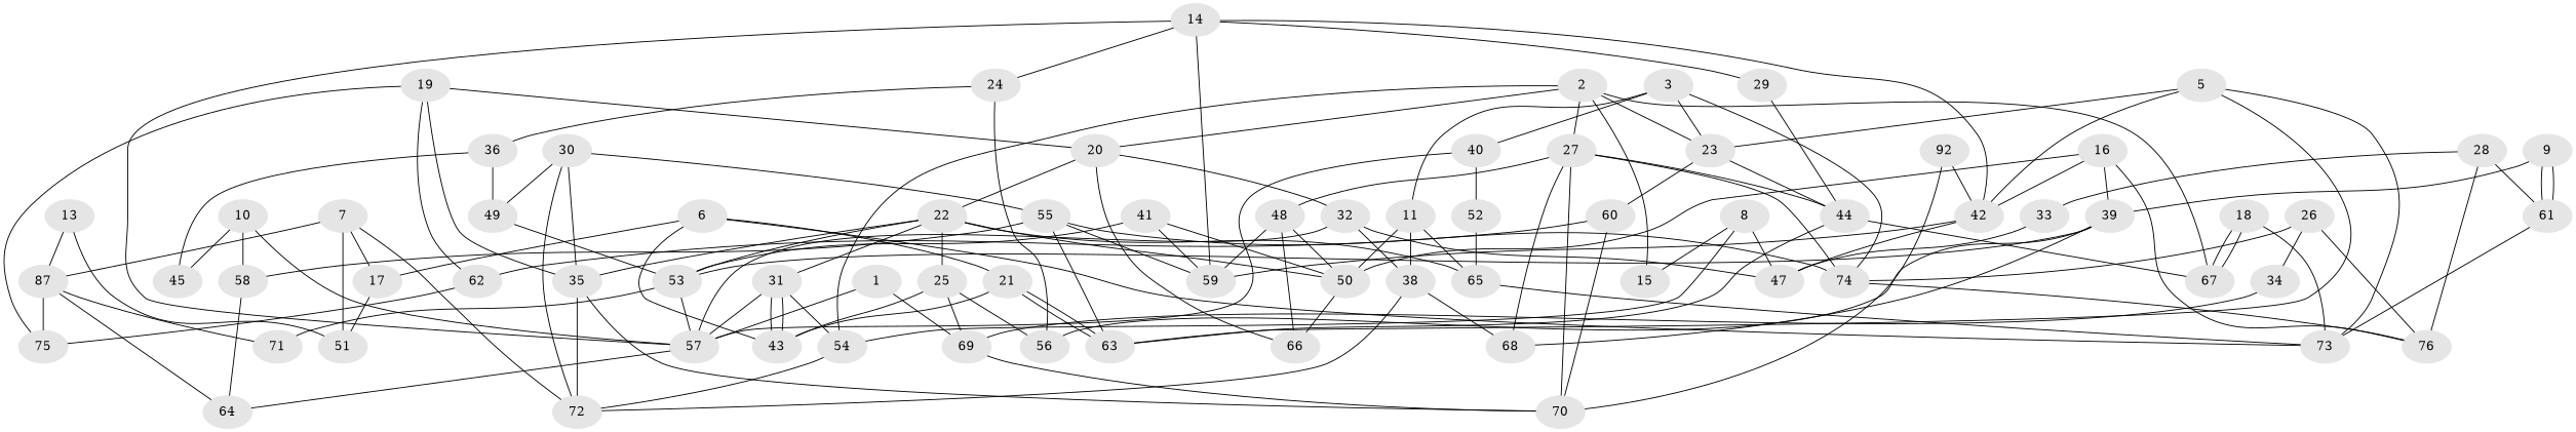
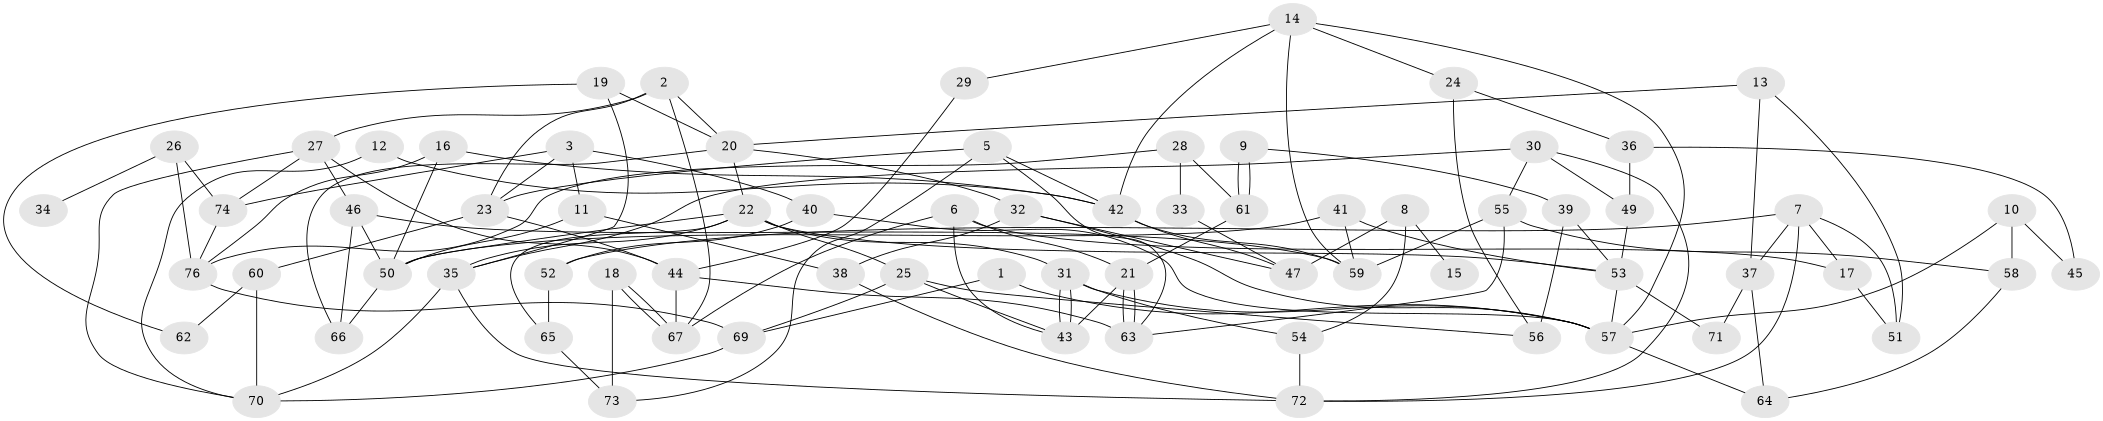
  graph {
    node [color=gray90 style=filled]
    1
    57
    69
    64
    70
    2
    15
    20
    23
    27
    54
    67
    22
    32
    66
    44
    60
    74
-   48
-   68
+   48 [label=46]
    72
    3
    11
    40
    38
    50
    65
    52
    76
    10
    45
    58
-   12 [label=92]
+   12
    42
    5
    63
    73
    47
    59
    6
    17
    21
    43
    51
    7
-   37 [label=87]
-   75
+   37
    71
    8
    33
    9
    39
    61
    53
    56
    13
    14
    24
    29
    36
    16
    18
    19
    35
    62
    25
    31
    49
    26
    34
    28
    30
    55
    41
    1 -- 57
    1 -- 69
    57 -- 64
    69 -- 70
-   2 -- 15
    2 -- 20
    2 -- 23
    2 -- 27
-   2 -- 54
    2 -- 67
    20 -- 22
    20 -- 32
    20 -- 66
    23 -- 44
    23 -- 60
    27 -- 70
    27 -- 44
    27 -- 74
    27 -- 48
-   27 -- 68
    54 -- 72
    22 -- 50
    22 -- 65
    22 -- 53
    22 -- 35
    22 -- 25
    22 -- 31
    32 -- 57
    32 -- 38
    32 -- 47
    44 -- 67
    44 -- 63
    60 -- 70
    60 -- 62
    74 -- 76
    48 -- 66
    48 -- 50
    48 -- 59
    3 -- 23
    3 -- 74
    3 -- 11
    3 -- 40
    11 -- 38
    11 -- 50
-   11 -- 65
    40 -- 57
    40 -- 52
-   38 -- 68
    38 -- 72
    50 -- 66
    65 -- 73
    52 -- 65
    10 -- 57
    10 -- 45
    10 -- 58
    58 -- 64
    12 -- 70
    12 -- 42
    42 -- 47
    42 -- 59
    5 -- 23
    5 -- 42
    5 -- 63
    5 -- 73
-   6 -- 73
+   6 -- 67
    6 -- 17
    6 -- 21
    6 -- 43
    17 -- 51
    21 -- 63
    21 -- 63
    21 -- 43
    7 -- 72
+   7 -- 52
    7 -- 17
    7 -- 51
    7 -- 37
    37 -- 64
-   37 -- 75
    37 -- 71
    8 -- 15
    8 -- 54
    8 -- 47
    33 -- 47
    9 -- 39
    9 -- 61
    9 -- 61
-   39 -- 68
    39 -- 53
    39 -- 56
-   61 -- 73
+   61 -- 21
    53 -- 57
    53 -- 71
+   13 -- 20
    13 -- 51
    13 -- 37
    14 -- 57
    14 -- 42
    14 -- 59
    14 -- 24
    14 -- 29
    24 -- 56
    24 -- 36
    29 -- 44
    36 -- 45
    36 -- 49
    16 -- 50
    16 -- 76
    16 -- 42
-   16 -- 39
    18 -- 67
    18 -- 67
    18 -- 73
    19 -- 20
-   19 -- 75
    19 -- 35
    19 -- 62
    35 -- 70
    35 -- 72
-   62 -- 75
    25 -- 69
    25 -- 43
    25 -- 56
    31 -- 57
    31 -- 54
    31 -- 43
    31 -- 43
    49 -- 53
    26 -- 74
    26 -- 76
    26 -- 34
-   34 -- 69
+   76 -- 69
    28 -- 76
    28 -- 33
    28 -- 61
    30 -- 72
    30 -- 35
    30 -- 49
    30 -- 55
-   55 -- 74
    55 -- 58
    55 -- 63
    55 -- 59
    41 -- 50
    41 -- 59
    41 -- 53
  }
